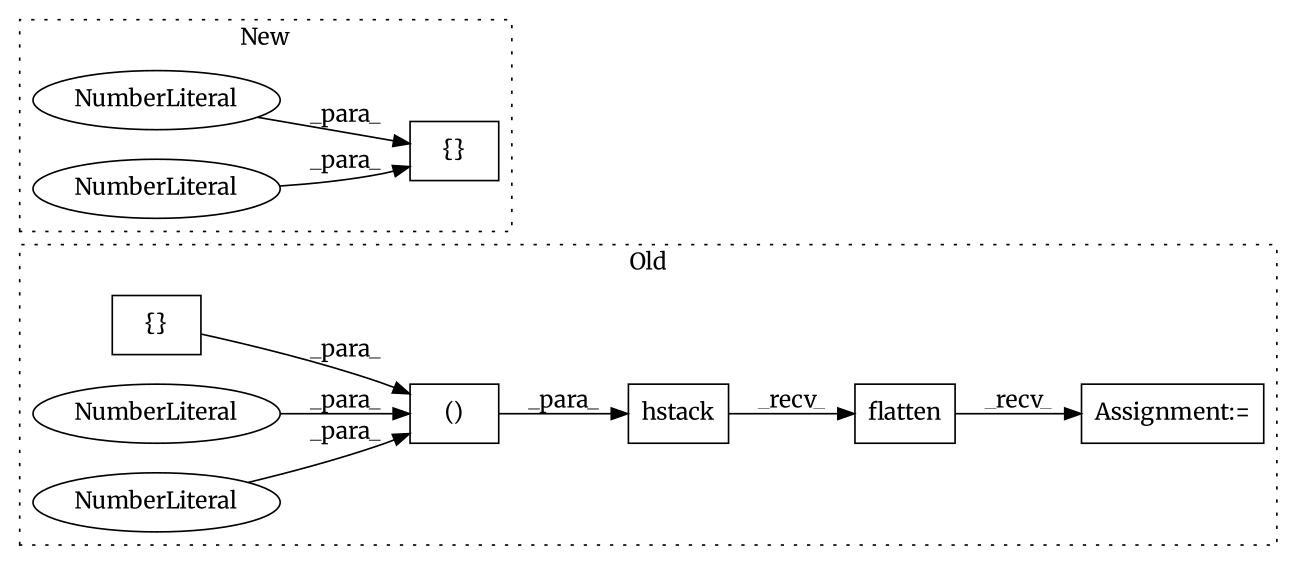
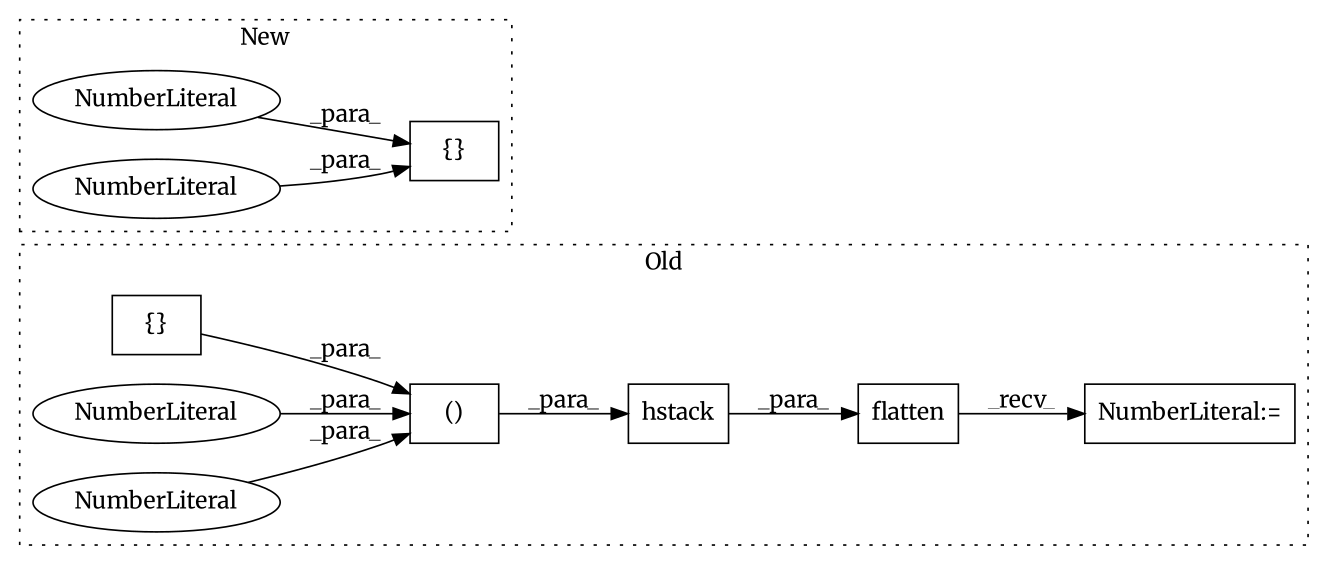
  digraph {
    fontname=Merriweather
    rankdir=LR
    node [a=34 fontname=Merriweather l=1 shape=box]
    edge [fontname=Merriweather]
    n1 [a=32 l="12,2" label=hstack s="636,727"]
    n2 [a=106 l=79 label="()" s=648]
-   n3 [a=7 l=12 label="Assignment:=" s=1038]
+   n3 [a=7 l=12 label="NumberLiteral:=" s=1038]
    n4 [a=4 l="1,1" label="{}" s="658,682"]
    n5 [a=32 l=9 label=flatten s=730]
    n6 [label=NumberLiteral s=712 shape=ellipse]
    n7 [label=NumberLiteral s=726 shape=ellipse]
    n8 [a=4 l="1,1" label="{}" s="604,653"]
    n9 [label=NumberLiteral s=605 shape=ellipse]
    n10 [label=NumberLiteral s=652 shape=ellipse]
    subgraph cluster_1 {
      label=Old
      style=dotted
      n1
      n2
      n3
      n4
      n5
      n6
      n7
    }
    subgraph cluster_2 {
      label=New
      style=dotted
      n8
      n9
      n10
    }
-   n1 -> n5 [label=_recv_]
+   n1 -> n5 [label=_para_]
    n2 -> n1 [label=_para_]
    n4 -> n2 [label=_para_]
    n5 -> n3 [label=_recv_]
    n6 -> n2 [label=_para_]
    n7 -> n2 [label=_para_]
    n9 -> n8 [label=_para_]
    n10 -> n8 [label=_para_]
  }
